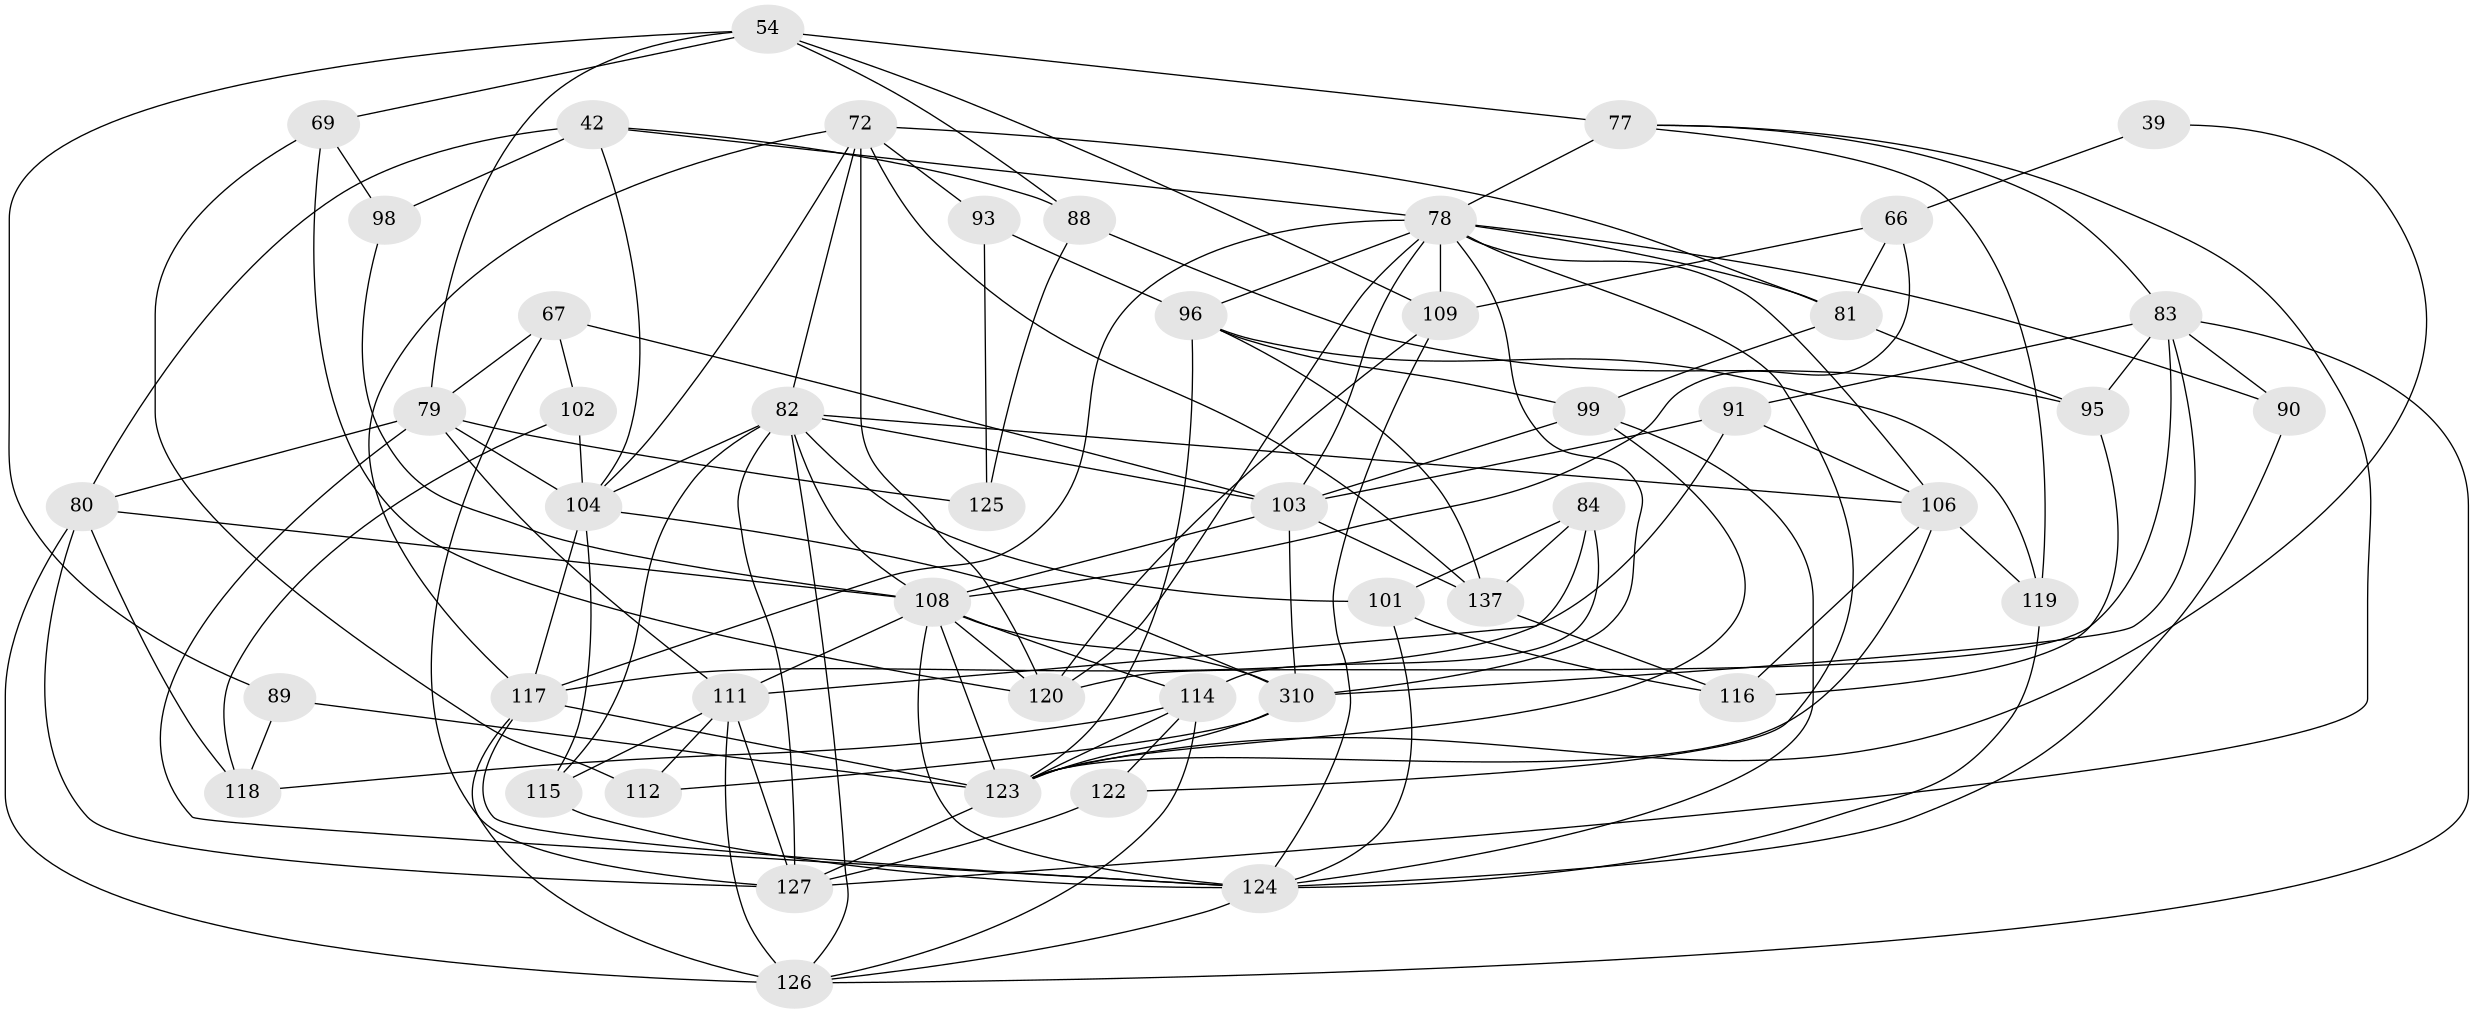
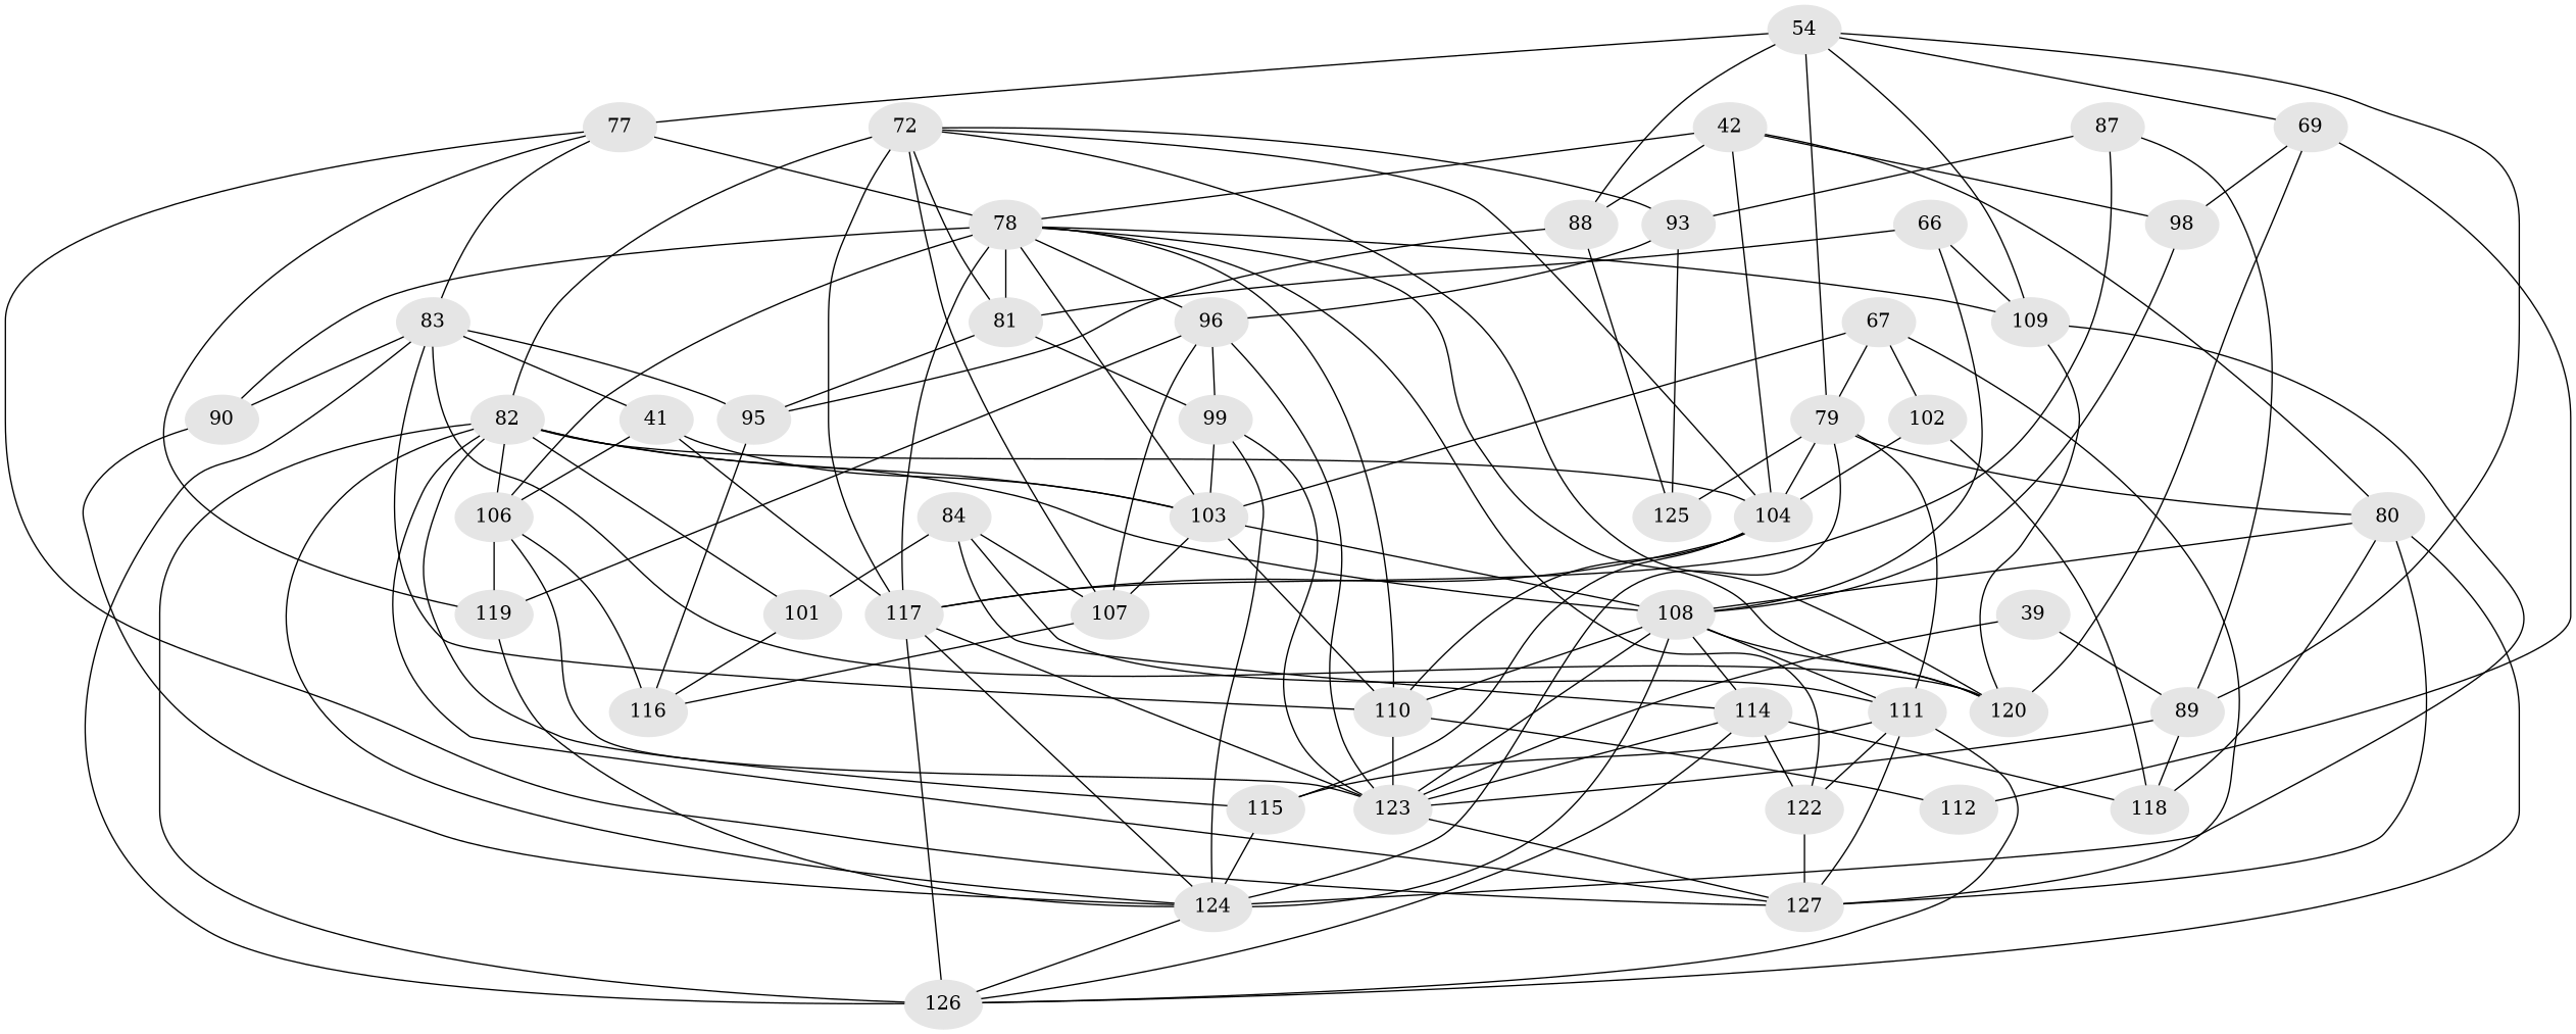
  graph {
    node [color=gray90 style=filled]
    66 [super="+14"]
    109 [super="+37"]
    81 [super="+73"]
    108 [super="+58+59+61"]
    39
    123 [super="+48+97"]
    127 [super="+121"]
    42 [super="+5"]
    78 [super="+50+71"]
    80 [super="+13+15"]
    88
    98
    104 [super="+26+24"]
    103 [super="+51+68"]
    120 [super="+31+94"]
    117 [super="+100+64"]
    90
    96 [super="+70"]
    106 [super="+41"]
-   110 [super="+86" label=310]
+   110 [super="+86"]
    122
    118
    126 [super="+105"]
    125
    95
    115
    54 [super="+34"]
    69
    77 [super="+22"]
    79 [super="+43"]
    89
    112 [super="+53"]
    83 [super="+9"]
    119
    111 [super="+35+55"]
    124 [super="+45"]
    99 [super="+36"]
    114 [super="+113+76"]
    67
    102
-   107 [super="+63" label=137]
+   107 [super="+63"]
    72 [super="+19+32+47"]
    82 [super="+75+62"]
    93
    101
    116
-   91
+   91 [label=41]
    84
+   87
    66 -- 109 [weight=2]
    66 -- 81
    66 -- 108
    109 -- 120
    109 -- 124
    81 -- 95
    81 -- 99
    108 -- 123 [weight=2]
    108 -- 120
    108 -- 110
    108 -- 111
    108 -- 124 [weight=3]
    108 -- 114
-   39 -- 66 [weight=2]
+   39 -- 89 [weight=2]
    39 -- 123 [weight=2]
    123 -- 127 [weight=2]
    42 -- 78
    42 -- 80
    42 -- 88
    42 -- 98 [weight=2]
    42 -- 104
    78 -- 109
    78 -- 81 [weight=2]
    78 -- 103 [weight=2]
    78 -- 120
    78 -- 117 [weight=3]
    78 -- 90
    78 -- 96
    78 -- 106 [weight=2]
    78 -- 110
    78 -- 122
    80 -- 108 [weight=2]
    80 -- 127
    80 -- 118
    80 -- 126 [weight=2]
    88 -- 125
    88 -- 95
    98 -- 108
    104 -- 117
    104 -- 110 [weight=2]
    104 -- 115
    103 -- 108
    103 -- 110
    103 -- 107
    117 -- 123 [weight=5]
    117 -- 126 [weight=2]
    117 -- 124
    90 -- 124
    96 -- 123
    96 -- 119
    96 -- 99
    96 -- 107
    106 -- 123 [weight=2]
    106 -- 119
    106 -- 116
    110 -- 123 [weight=2]
    110 -- 112 [weight=2]
    122 -- 127
    95 -- 116
    115 -- 124
    54 -- 109
    54 -- 88
    54 -- 69
    54 -- 77 [weight=2]
    54 -- 79 [weight=2]
    54 -- 89
    69 -- 98
    69 -- 120
    69 -- 112
    77 -- 127
    77 -- 78
    77 -- 83
    77 -- 119
    79 -- 80
    79 -- 104
    79 -- 125
    79 -- 111
    79 -- 124
    89 -- 123
    89 -- 118
    83 -- 120 [weight=2]
    83 -- 90
    83 -- 110
    83 -- 126
    83 -- 95
    83 -- 91
    119 -- 124
    111 -- 127
    111 -- 126
    111 -- 115
-   111 -- 112
+   111 -- 122
    124 -- 126
    99 -- 123
    99 -- 103 [weight=2]
    99 -- 124
    114 -- 123 [weight=2]
    114 -- 122 [weight=2]
    114 -- 118
    114 -- 126
    67 -- 127
    67 -- 103
    67 -- 79
    67 -- 102
    102 -- 104 [weight=2]
    102 -- 118
    107 -- 116
    72 -- 81
    72 -- 104
    72 -- 120 [weight=2]
    72 -- 117
    72 -- 107 [weight=2]
    72 -- 82 [weight=2]
    72 -- 93
    82 -- 108 [weight=2]
    82 -- 127
    82 -- 104
    82 -- 103
    82 -- 106
    82 -- 126 [weight=2]
    82 -- 115
    82 -- 101
    93 -- 96
    93 -- 125
-   101 -- 124
+   82 -- 124
    101 -- 116
    91 -- 103
    91 -- 117
    91 -- 106
    84 -- 111
    84 -- 114
    84 -- 107
    84 -- 101
+   87 -- 117 [weight=2]
+   87 -- 89
+   87 -- 93
  }
